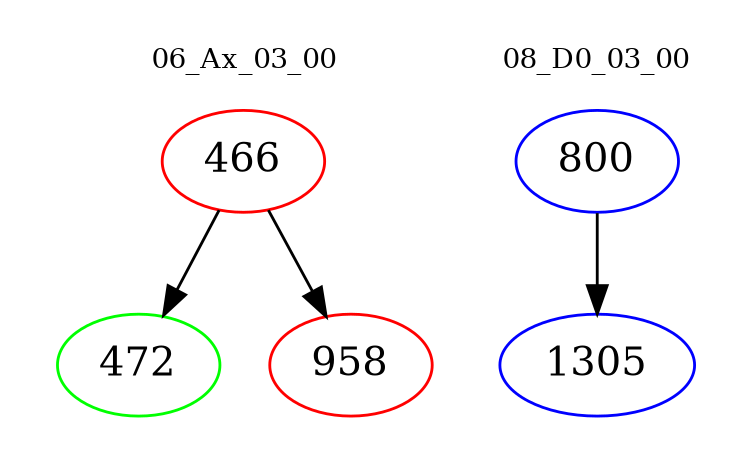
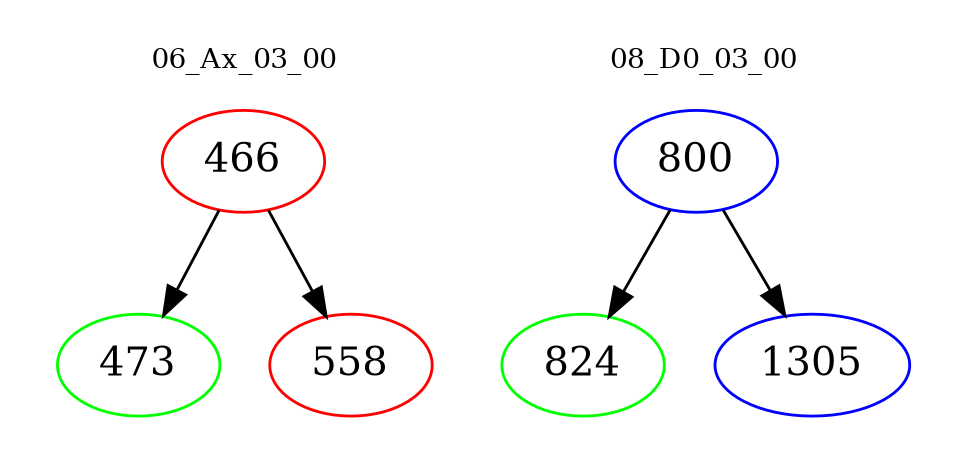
  digraph {
    node [color=red]
    edge [color=black]
    n1 [label=466]
-   n2 [color=green label=472]
-   n3 [label=958]
+   n2 [color=green label=473]
+   n3 [label=558]
    n4 [color=blue label=800]
+   n5 [color=green label=824]
    n6 [color=blue label=1305]
    subgraph cluster_1 {
      color=white
      fontsize=10
      label="06_Ax_03_00"
      n1
      n2
      n3
    }
    subgraph cluster_2 {
      color=white
      fontsize=10
      label="08_D0_03_00"
      n4
+     n5
      n6
    }
    n1 -> n2
    n1 -> n3
+   n4 -> n5
    n4 -> n6
  }
